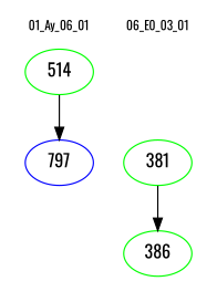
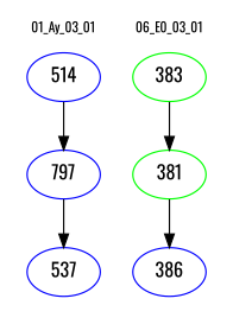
  digraph {
    fontname=Oswald
    node [color=green fontname=Oswald]
    edge [color=black fontname=Oswald]
-   n1 [label=514]
+   n1 [color=blue label=514]
    n2 [color=blue label=797]
+   n3 [color=blue label=537]
+   n4 [label=383]
    n5 [label=381]
-   n6 [label=386]
+   n6 [color=blue label=386]
    subgraph cluster_1 {
      color=white
      fontsize=10
-     label="01_Ay_06_01"
+     label="01_Ay_03_01"
      n1
      n2
+     n3
    }
    subgraph cluster_2 {
      color=white
      fontsize=10
      label="06_E0_03_01"
+     n4
      n5
      n6
    }
    n1 -> n2
+   n2 -> n3
+   n4 -> n5
    n5 -> n6
  }
